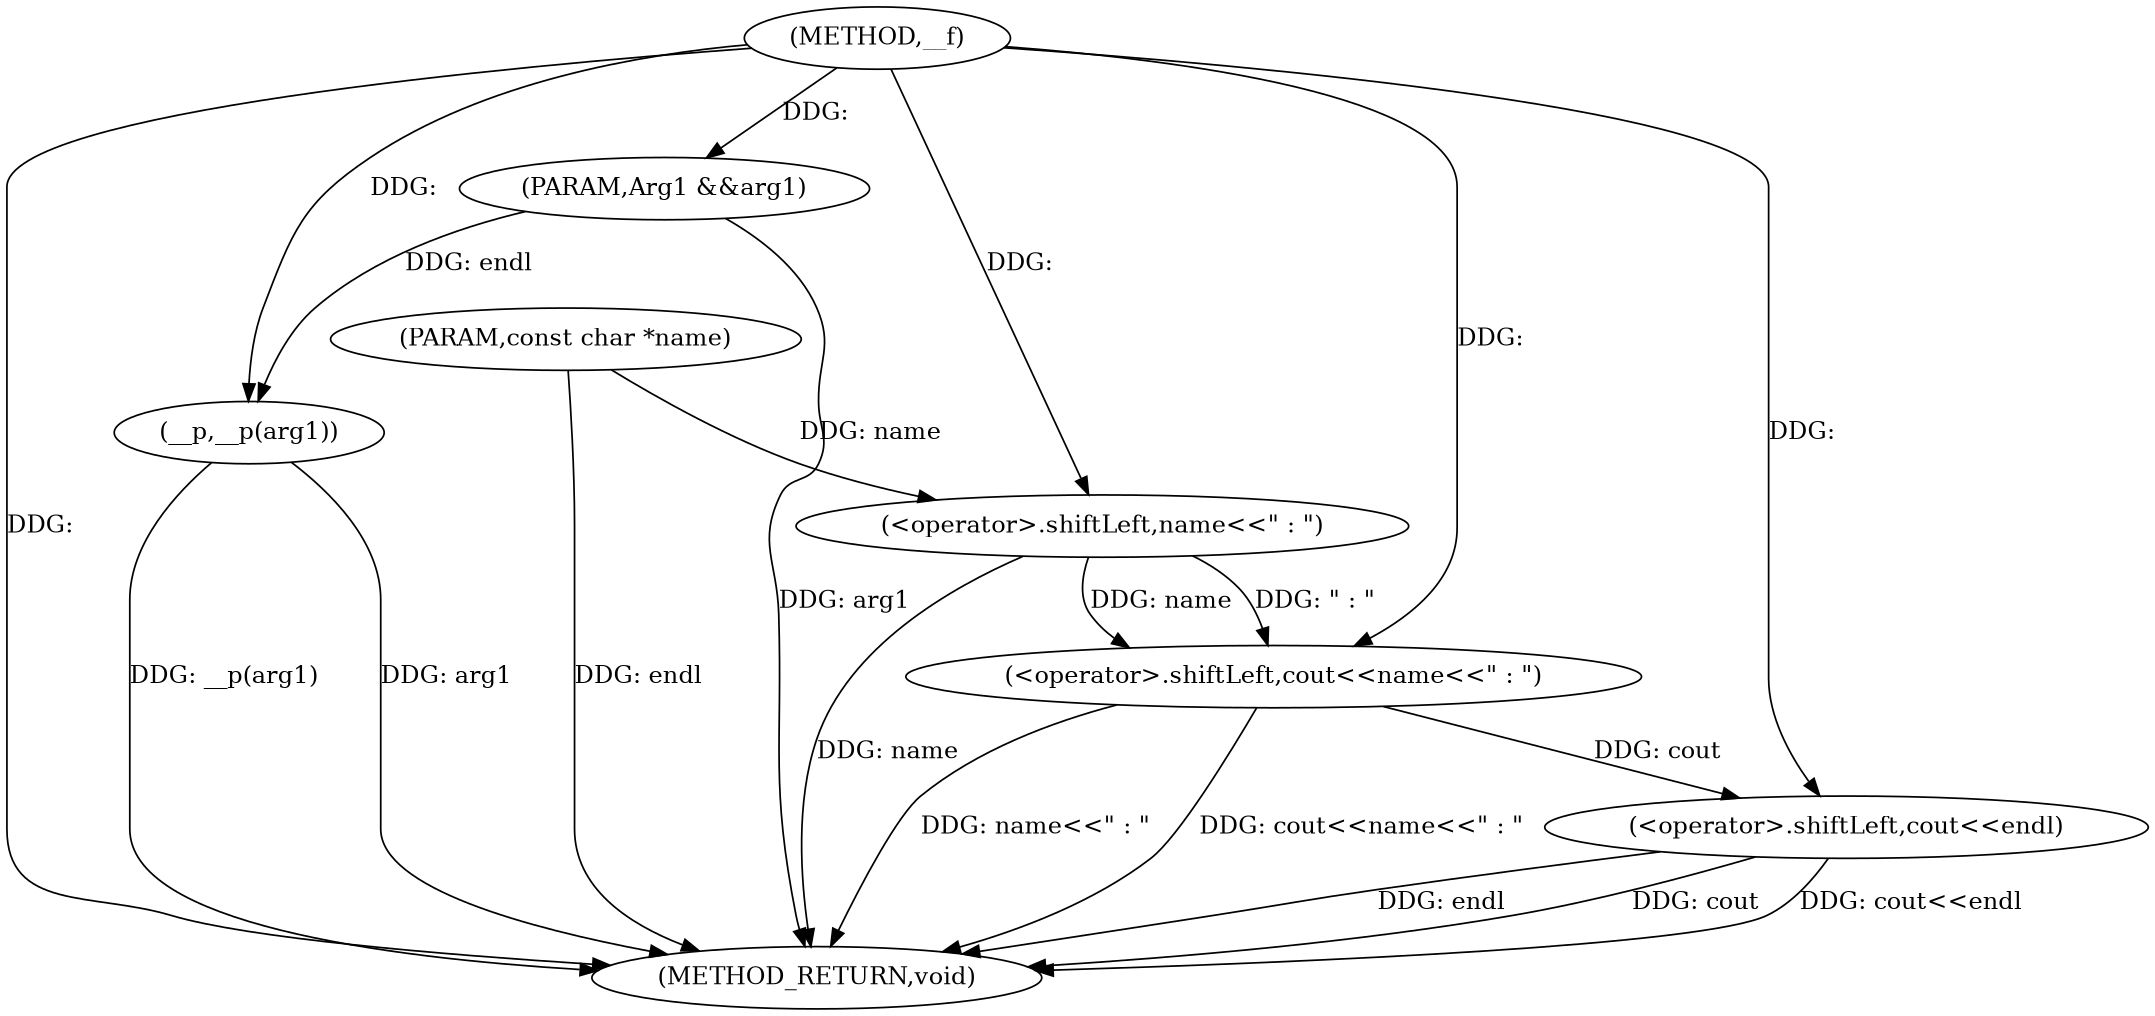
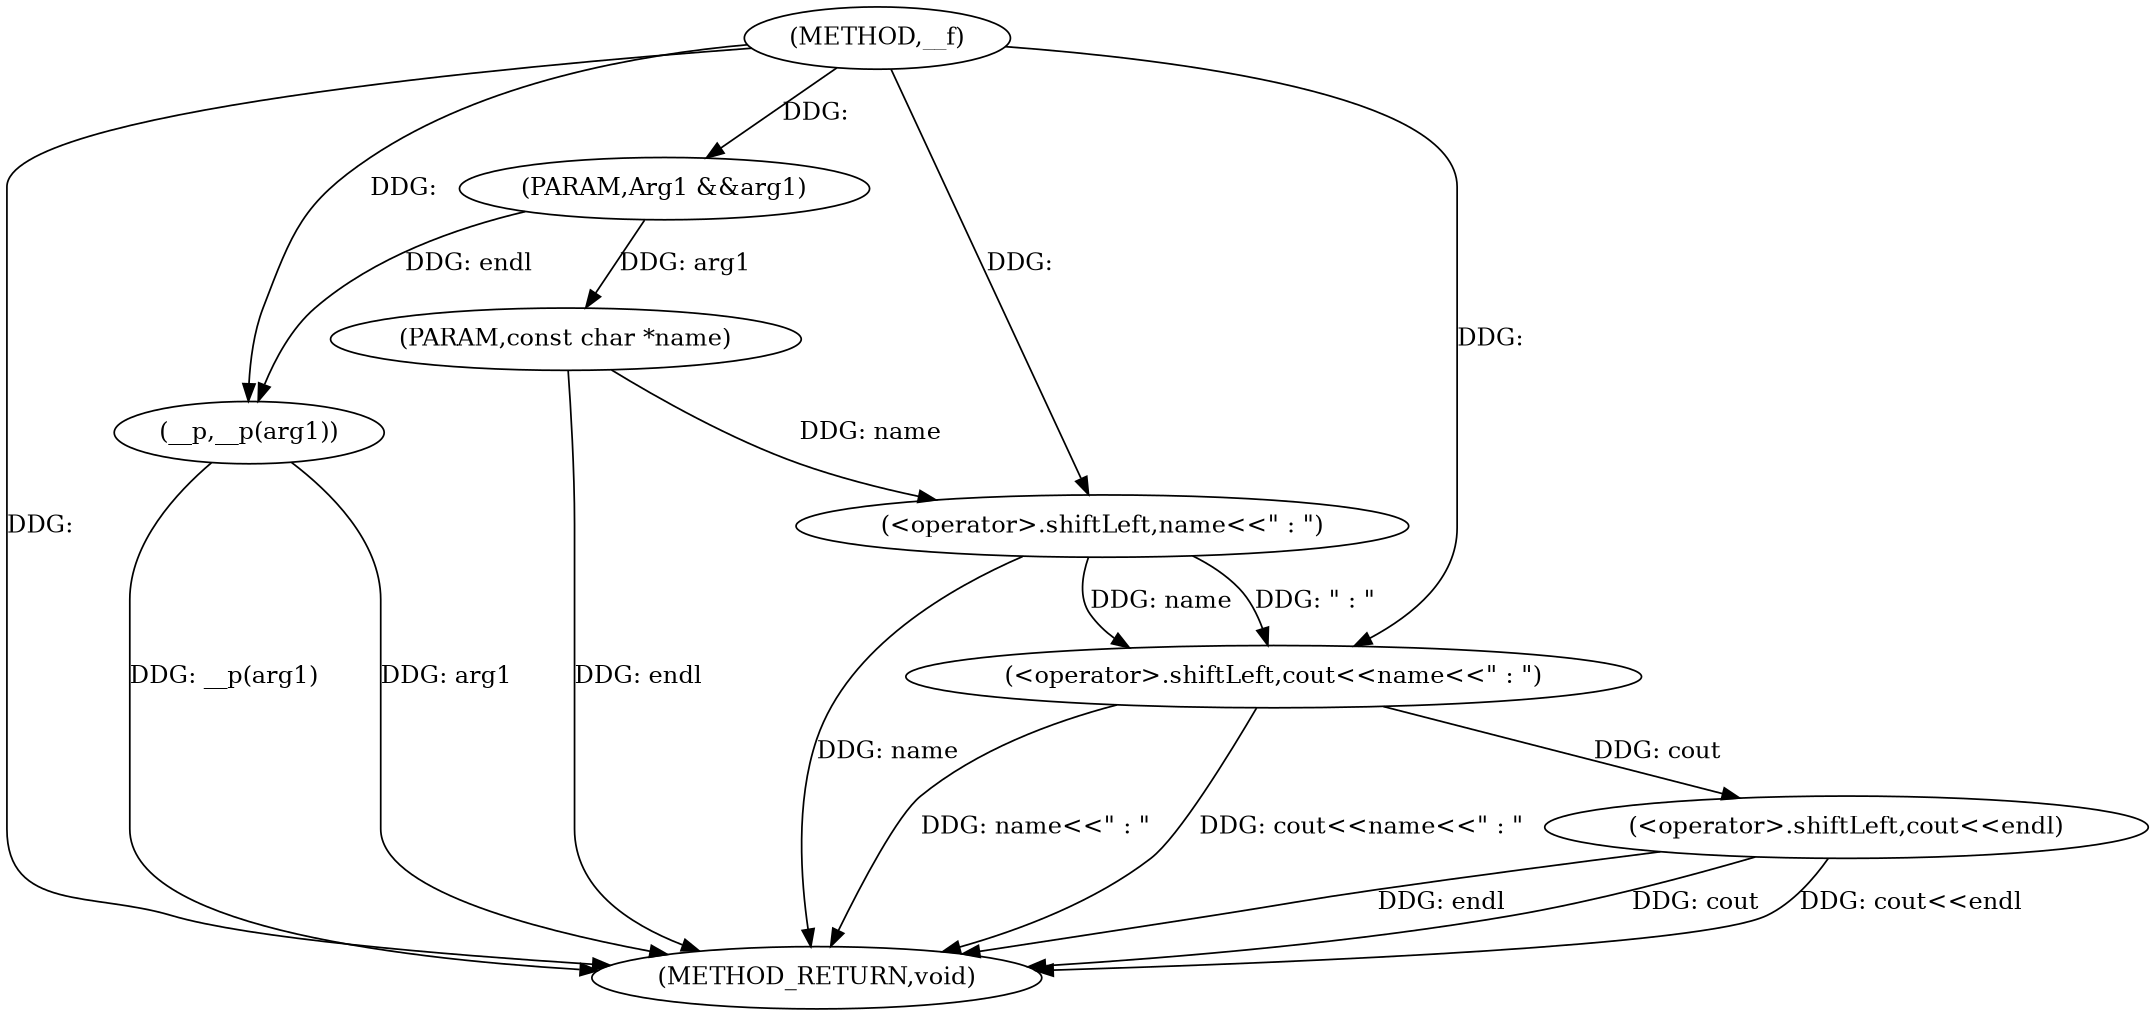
  digraph {
    n1 [label="(METHOD,__f)"]
    n2 [label="(PARAM,Arg1 &&arg1)"]
    n3 [label="(<operator>.shiftLeft,cout<<name<<\" : \")"]
    n4 [label="(__p,__p(arg1))"]
    n5 [label="(<operator>.shiftLeft,cout<<endl)"]
    n6 [label="(<operator>.shiftLeft,name<<\" : \")"]
    n7 [label="(METHOD_RETURN,void)"]
    n8 [label="(PARAM,const char *name)"]
    n1 -> n2 [label="DDG: "]
    n1 -> n3 [label="DDG: "]
    n1 -> n4 [label="DDG: "]
-   n1 -> n5 [label="DDG: "]
    n1 -> n6 [label="DDG: "]
    n1 -> n7 [label="DDG: "]
    n2 -> n4 [label="DDG: endl"]
-   n2 -> n7 [label="DDG: arg1"]
+   n2 -> n8 [label="DDG: arg1"]
    n3 -> n5 [label="DDG: cout"]
    n3 -> n7 [label="DDG: name<<\" : \""]
    n3 -> n7 [label="DDG: cout<<name<<\" : \""]
    n4 -> n7 [label="DDG: arg1"]
    n4 -> n7 [label="DDG: __p(arg1)"]
    n5 -> n7 [label="DDG: cout"]
    n5 -> n7 [label="DDG: cout<<endl"]
    n5 -> n7 [label="DDG: endl"]
    n6 -> n3 [label="DDG: \" : \""]
    n6 -> n3 [label="DDG: name"]
    n6 -> n7 [label="DDG: name"]
    n8 -> n6 [label="DDG: name"]
    n8 -> n7 [label="DDG: endl"]
  }
